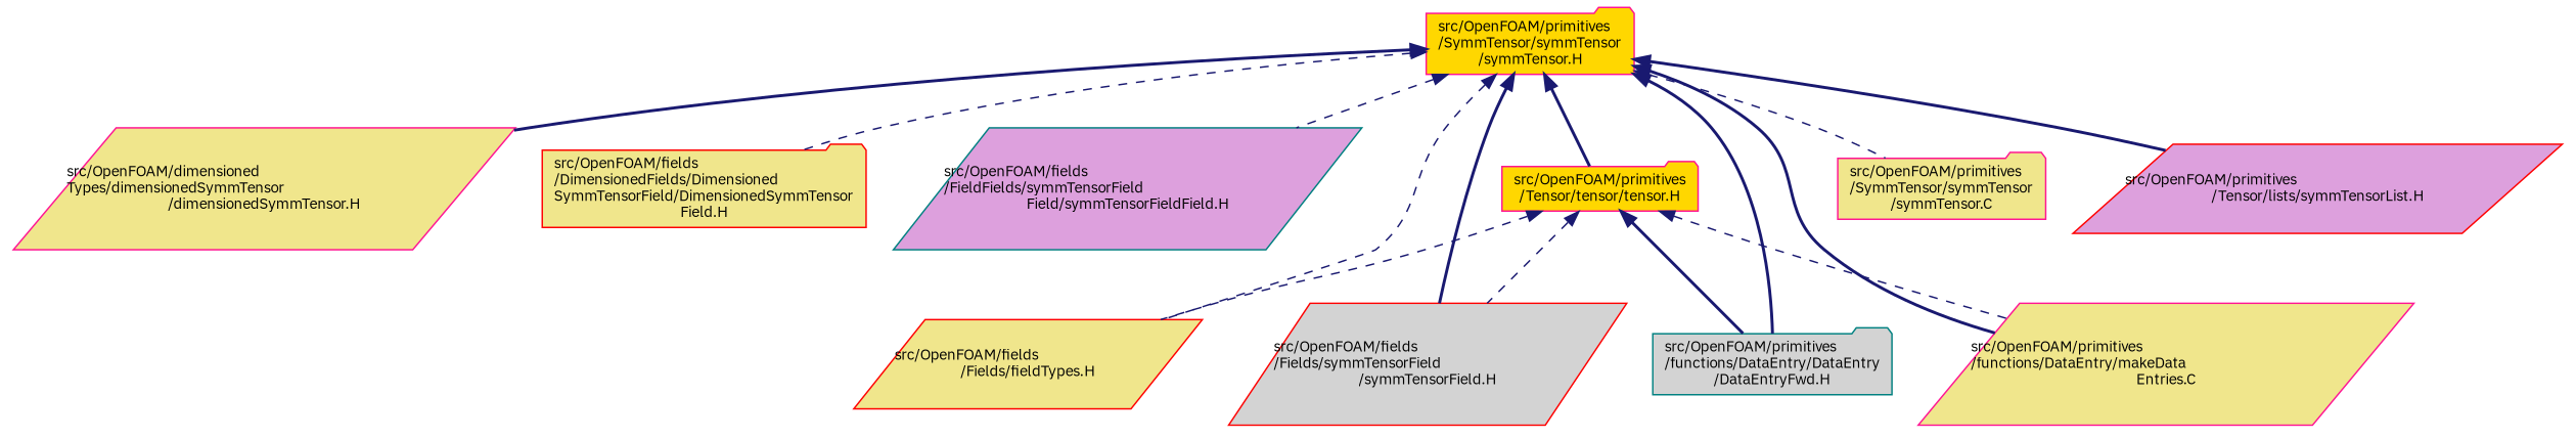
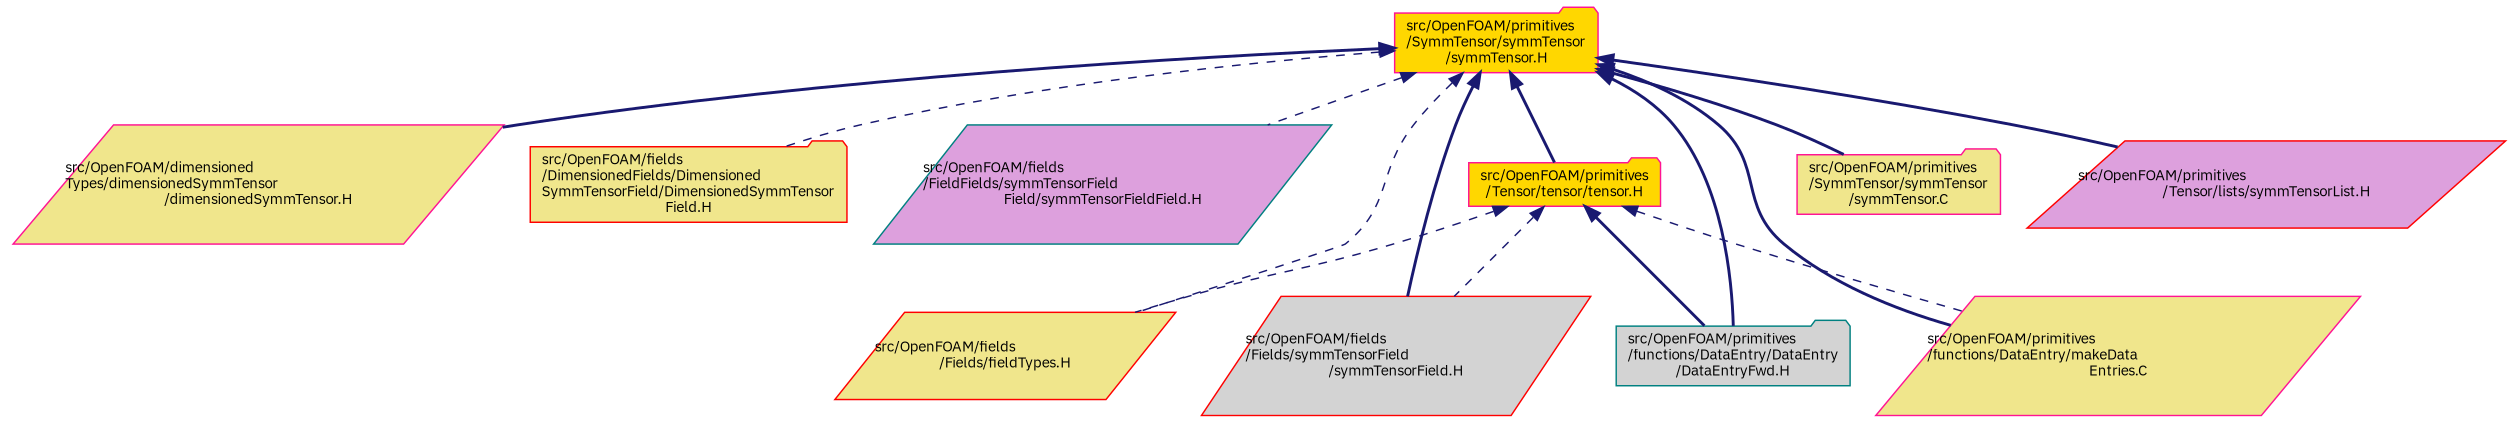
  digraph {
    fontname="IBM Plex Sans"
    node [color=deeppink fillcolor=khaki fontname="IBM Plex Sans" fontsize=10 shape=parallelogram style=filled]
    edge [color=midnightblue dir=back fontname="IBM Plex Sans" fontsize=10 labelfontname=FreeSans labelfontsize=10 style=bold]
    n1 [fillcolor=gold fontcolor=black height=0.2 label="src/OpenFOAM/primitives\l/SymmTensor/symmTensor\l/symmTensor.H" shape=folder width=0.4]
    n2 [height=0.2 label="src/OpenFOAM/dimensioned\lTypes/dimensionedSymmTensor\l/dimensionedSymmTensor.H" width=0.4]
    n3 [color=red height=0.2 label="src/OpenFOAM/fields\l/DimensionedFields/Dimensioned\lSymmTensorField/DimensionedSymmTensor\lField.H" shape=folder width=0.4]
    n4 [color=teal fillcolor=plum height=0.2 label="src/OpenFOAM/fields\l/FieldFields/symmTensorField\lField/symmTensorFieldField.H" width=0.4]
    n5 [color=red height=0.2 label="src/OpenFOAM/fields\l/Fields/fieldTypes.H" width=0.4]
    n6 [color=red fillcolor=lightgrey height=0.2 label="src/OpenFOAM/fields\l/Fields/symmTensorField\l/symmTensorField.H" width=0.4]
    n7 [color=teal fillcolor=lightgrey height=0.2 label="src/OpenFOAM/primitives\l/functions/DataEntry/DataEntry\l/DataEntryFwd.H" shape=folder width=0.4]
    n8 [height=0.2 label="src/OpenFOAM/primitives\l/functions/DataEntry/makeData\lEntries.C" width=0.4]
    n9 [height=0.2 label="src/OpenFOAM/primitives\l/SymmTensor/symmTensor\l/symmTensor.C" shape=folder width=0.4]
    n10 [color=red fillcolor=plum height=0.2 label="src/OpenFOAM/primitives\l/Tensor/lists/symmTensorList.H" width=0.4]
    n11 [fillcolor=gold height=0.2 label="src/OpenFOAM/primitives\l/Tensor/tensor/tensor.H" shape=folder width=0.4]
    n1 -> n2
    n1 -> n3 [style=dashed]
    n1 -> n4 [style=dashed]
    n1 -> n5 [style=dashed]
    n1 -> n6
    n1 -> n7
    n1 -> n8
-   n1 -> n9 [style=dashed]
+   n1 -> n9
    n1 -> n10
    n1 -> n11
    n11 -> n5 [style=dashed]
    n11 -> n6 [style=dashed]
    n11 -> n7
    n11 -> n8 [style=dashed]
  }
